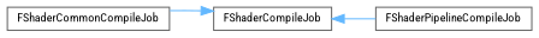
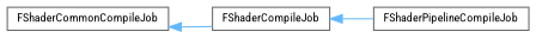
  digraph {
    fontname="Roboto Condensed"
    rankdir=LR
    node [color=grey40 fillcolor=white fontname="Roboto Condensed" fontsize=10 shape=box style=filled]
    edge [color=steelblue1 dir=back fontname="Roboto Condensed" fontsize=10 labelfontname=Helvetica labelfontsize=10 style=solid]
    n1 [height=0.2 label=FShaderCommonCompileJob width=0.4]
    n2 [height=0.2 label=FShaderCompileJob width=0.4]
    n3 [height=0.2 label=FShaderPipelineCompileJob width=0.4]
-   n2 -> n1
+   n1 -> n2
    n2 -> n3
  }
